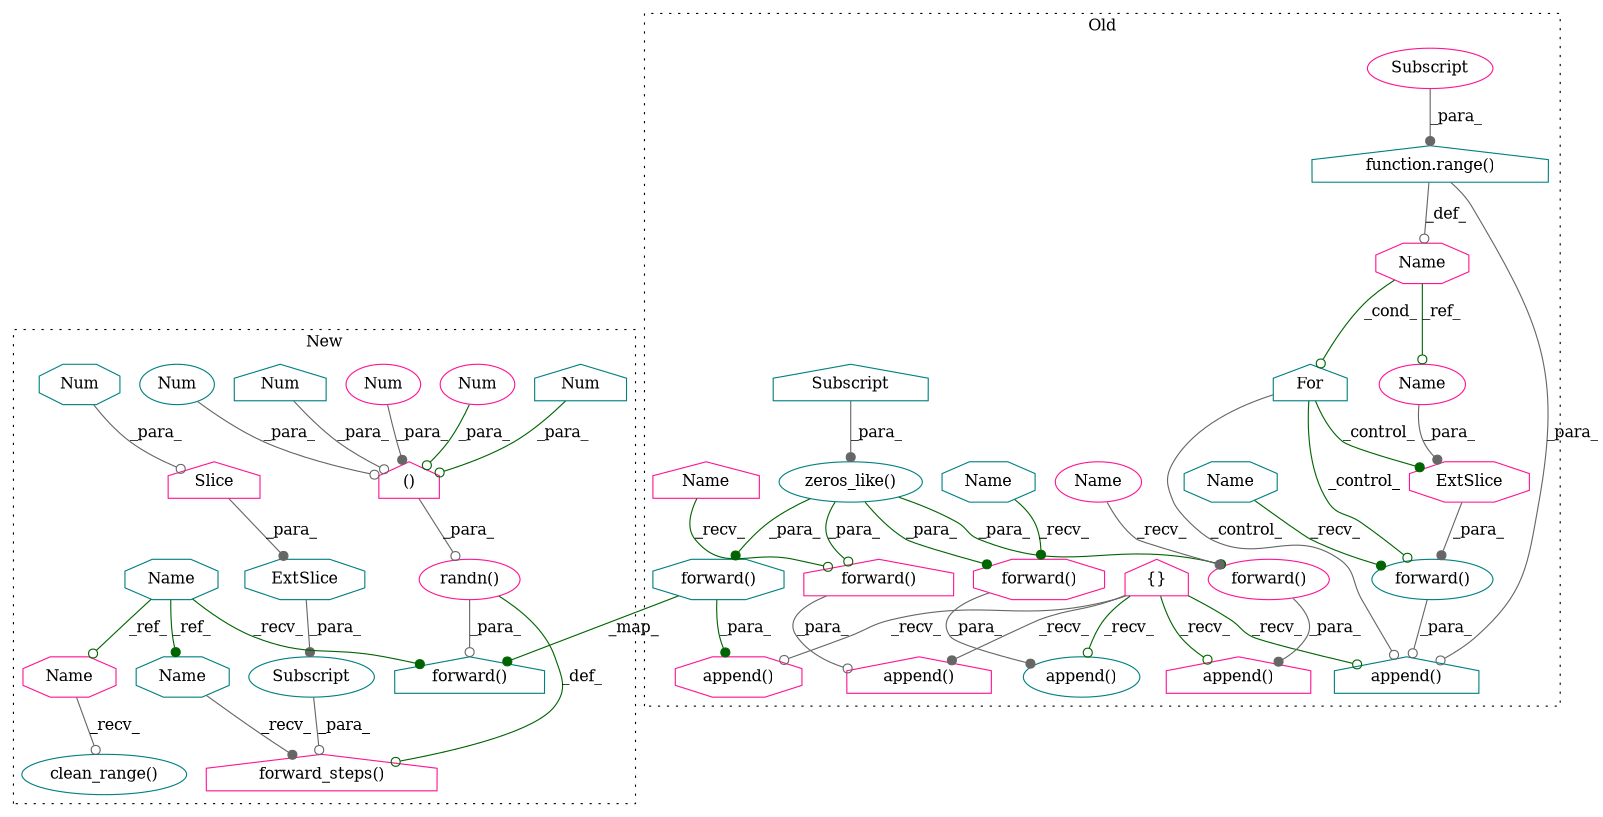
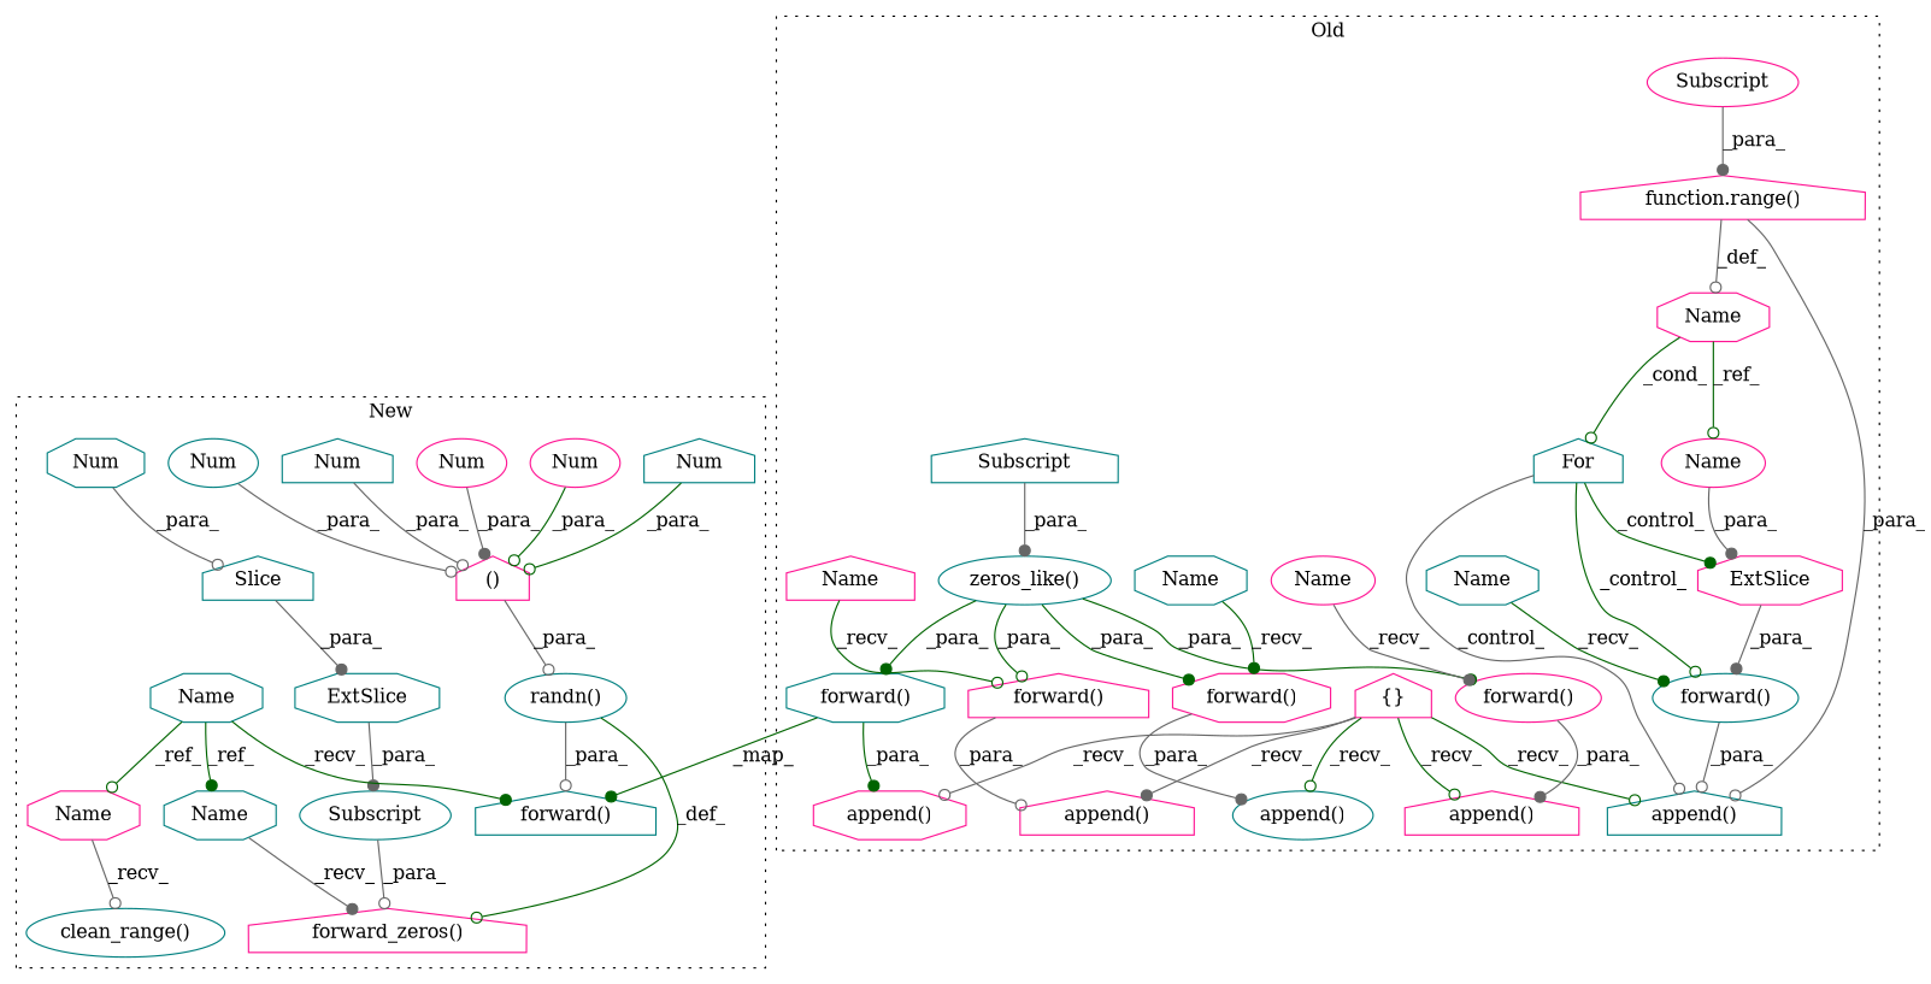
  digraph {
    node [a=75 color=teal l=1 s=8721 shape=house]
    edge [arrowhead=odot color=gray40]
    n1 [l="16,1" label="forward()" s="17169,17206" shape=ellipse]
-   n2 [l="6,1" label="function.range()" s="17116,17143"]
+   n2 [color=deeppink l="6,1" label="function.range()" s="17116,17143"]
    n3 [a=63 color=deeppink l="21,0" label=Subscript s="17122,0" shape=ellipse]
    n4 [a=87 color=deeppink label=Name s=17111 shape=octagon]
    n5 [a=85 color=deeppink l=12 label=ExtSlice s=17185 shape=octagon]
    n6 [l="15,1" label="append()" s="17154,17207"]
    n7 [a=59 color=deeppink l="2,1" label="{}" s="16946,16946"]
    n8 [a=107 l="4,10" label=For s="17107,17144"]
    n9 [l="15,1" label="append()" s="17213,17250" shape=ellipse]
    n10 [l="17,1" label="zeros_like()" s="17020,17058" shape=ellipse]
    n11 [a=63 l="21,0" label=Subscript s="17037,0"]
    n12 [color=deeppink l="16,1" label="forward()" s="17271,17292"]
    n13 [color=deeppink l="15,1" label="append()" s="17256,17293"]
    n14 [color=deeppink l="16,1" label="forward()" s="17079,17100" shape=ellipse]
    n15 [color=deeppink l="15,1" label="append()" s="17299,17336" shape=octagon]
    n16 [color=deeppink l="16,1" label="forward()" s="17228,17249" shape=octagon]
    n17 [color=deeppink l="15,1" label="append()" s="17064,17101"]
    n18 [l="16,1" label="forward()" s="17314,17335" shape=octagon]
    n19 [a=87 color=deeppink l=7 label=Name s=17079 shape=ellipse]
    n20 [a=87 l=7 label=Name s=17228 shape=octagon]
    n21 [a=87 color=deeppink l=7 label=Name s=17271]
    n22 [a=87 l=7 label=Name s=17169 shape=octagon]
    n23 [a=87 color=deeppink label=Name s=17204 shape=ellipse]
-   n24 [a=80 color=deeppink l=2 label=Slice]
+   n24 [a=80 l=2 label=Slice]
    n25 [a=76 l=2 label=Num shape=octagon]
    n26 [a=85 l=6 label=ExtSlice s=8708 shape=octagon]
    n27 [a=63 l="17,0" label=Subscript s="8708,0" shape=ellipse]
-   n28 [color=deeppink l="22,15" label="forward_steps()" s="8686,8725"]
+   n28 [color=deeppink l="22,15" label="forward_zeros()" s="8686,8725"]
    n29 [a=54 color=deeppink l=12 label="()" s=7209]
-   n30 [color=deeppink l="12,1" label="randn()" s="7195,7222" shape=ellipse]
+   n30 [l="12,1" label="randn()" s="7195,7222" shape=ellipse]
    n31 [a=87 l=7 label=Name s=7664 shape=octagon]
    n32 [l=21 label="clean_range()" s=8523 shape=ellipse]
    n33 [a=76 label=Num s=7220]
    n34 [a=76 label=Num s=7211 shape=ellipse]
    n35 [a=76 label=Num s=7214]
    n36 [a=76 color=deeppink label=Num s=7217 shape=ellipse]
    n37 [a=76 color=deeppink label=Num s=7208 shape=ellipse]
    n38 [l="16,1" label="forward()" s="8436,8458"]
    n39 [a=87 l=7 label=Name s=8686 shape=octagon]
    n40 [a=87 color=deeppink l=7 label=Name s=8523 shape=octagon]
    subgraph cluster_1 {
      label=Old
      style=dotted
      n1
      n2
      n3
      n4
      n5
      n6
      n7
      n8
      n9
      n10
      n11
      n12
      n13
      n14
      n15
      n16
      n17
      n18
      n19
      n20
      n21
      n22
      n23
    }
    subgraph cluster_2 {
      label=New
      style=dotted
      n24
      n25
      n26
      n27
      n28
      n29
      n30
      n31
      n32
      n33
      n34
      n35
      n36
      n37
      n38
      n39
      n40
    }
    n1 -> n6 [label=_para_]
    n2 -> n4 [label=_def_]
    n2 -> n6 [label=_para_]
    n3 -> n2 [arrowhead=dot label=_para_]
    n4 -> n8 [color=darkgreen label=_cond_]
    n4 -> n23 [color=darkgreen label=_ref_]
    n5 -> n1 [arrowhead=dot label=_para_]
    n7 -> n6 [color=darkgreen label=_recv_]
    n7 -> n9 [color=darkgreen label=_recv_]
    n7 -> n13 [arrowhead=dot label=_recv_]
    n7 -> n15 [label=_recv_]
    n7 -> n17 [color=darkgreen label=_recv_]
    n8 -> n1 [color=darkgreen label=_control_]
    n8 -> n5 [arrowhead=dot color=darkgreen label=_control_]
    n8 -> n6 [label=_control_]
    n10 -> n12 [color=darkgreen label=_para_]
    n10 -> n14 [arrowhead=dot color=darkgreen label=_para_]
    n10 -> n16 [arrowhead=dot color=darkgreen label=_para_]
    n10 -> n18 [arrowhead=dot color=darkgreen label=_para_]
    n11 -> n10 [arrowhead=dot label=_para_]
    n12 -> n13 [label=_para_]
    n14 -> n17 [arrowhead=dot label=_para_]
    n16 -> n9 [arrowhead=dot label=_para_]
    n18 -> n15 [arrowhead=dot color=darkgreen label=_para_]
    n18 -> n38 [arrowhead=dot color=darkgreen label=_map_]
    n19 -> n14 [arrowhead=dot label=_recv_]
    n20 -> n16 [arrowhead=dot color=darkgreen label=_recv_]
    n21 -> n12 [color=darkgreen label=_recv_]
    n22 -> n1 [arrowhead=dot color=darkgreen label=_recv_]
    n23 -> n5 [arrowhead=dot label=_para_]
    n24 -> n26 [arrowhead=dot label=_para_]
    n25 -> n24 [label=_para_]
    n26 -> n27 [arrowhead=dot label=_para_]
    n27 -> n28 [label=_para_]
    n29 -> n30 [label=_para_]
    n30 -> n28 [color=darkgreen label=_def_]
    n30 -> n38 [label=_para_]
    n31 -> n38 [arrowhead=dot color=darkgreen label=_recv_]
    n31 -> n39 [arrowhead=dot color=darkgreen label=_ref_]
    n31 -> n40 [color=darkgreen label=_ref_]
    n33 -> n29 [label=_para_]
    n34 -> n29 [label=_para_]
    n35 -> n29 [color=darkgreen label=_para_]
    n36 -> n29 [color=darkgreen label=_para_]
    n37 -> n29 [arrowhead=dot label=_para_]
    n39 -> n28 [arrowhead=dot label=_recv_]
    n40 -> n32 [label=_recv_]
  }
